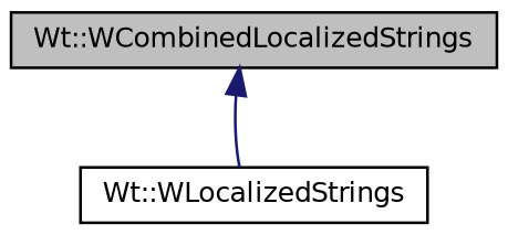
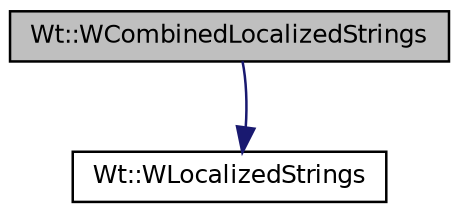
  digraph {
    node [color=black fontname=Helvetica fontsize=10 shape=record style=filled]
    n1 [fillcolor=grey75 fontcolor=black height=0.2 label="Wt::WCombinedLocalizedStrings" width=0.4]
    n2 [fillcolor=white height=0.2 label="Wt::WLocalizedStrings" width=0.4]
-   n1 -> n2 [color=midnightblue dir=back fontname=Helvetica fontsize=10 labelfontname=Helvetica labelfontsize=10 style=solid]
+   n2 -> n1 [color=midnightblue dir=back fontname=Helvetica fontsize=10 labelfontname=Helvetica labelfontsize=10 style=solid]
  }
